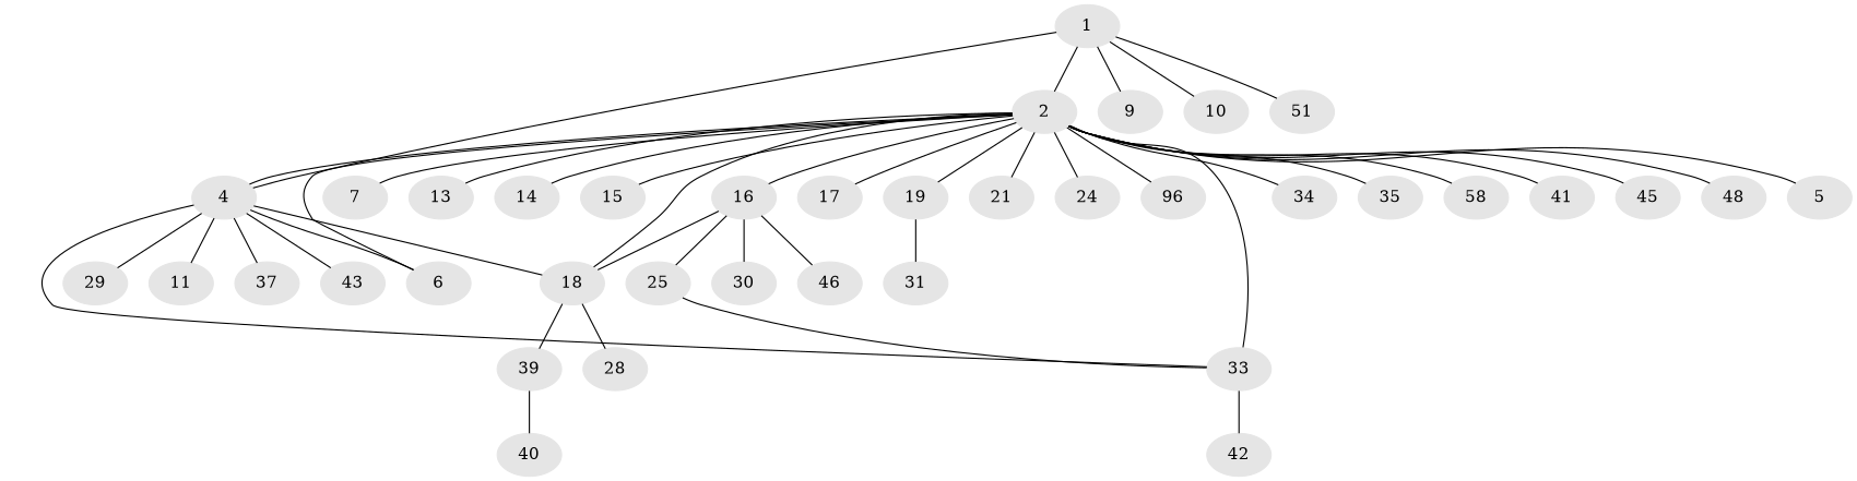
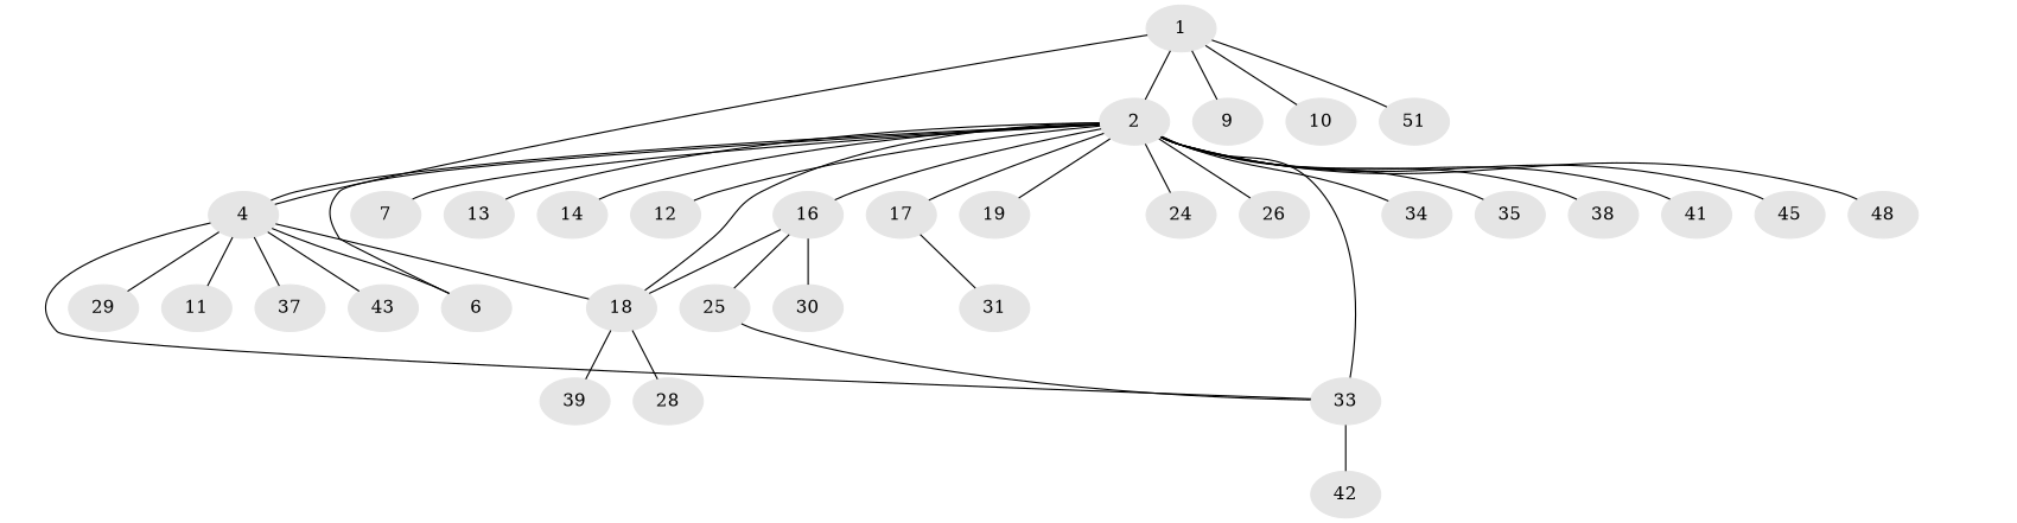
  graph {
    node [color=gray90 style=filled]
    1 [super="+3"]
    2 [super="+12"]
    4 [super="+20"]
    9
    10
    51
-   5
    6 [super="+8"]
    7
    13
    14 [super="+23"]
-   15
+   15 [label=12]
    16 [super="+50"]
    17 [super="+27"]
    18 [super="+22"]
    19
-   21 [super="+32"]
    24
-   26 [label=96]
+   26
    33 [super="+36"]
    34
    35 [super="+52"]
-   38 [label=58]
+   38
    41
    45
    48
    29 [super="+44"]
    11
    37
    43 [super="+49"]
    25
    30
-   46
    31
    28
    39 [super="+47"]
    42
-   40
    1 -- 2 [weight=2]
    1 -- 4
    1 -- 9
    1 -- 10
    1 -- 51
    2 -- 4
-   2 -- 5
    2 -- 6
    2 -- 7
    2 -- 13
    2 -- 14 [weight=2]
    2 -- 15
    2 -- 16
    2 -- 17
    2 -- 18
    2 -- 19
-   2 -- 21
    2 -- 24
    2 -- 26
    2 -- 33 [weight=3]
    2 -- 34
    2 -- 35 [weight=2]
    2 -- 38
    2 -- 41
    2 -- 45
    2 -- 48
    4 -- 6
    4 -- 18
    4 -- 33
    4 -- 29
    4 -- 11
    4 -- 37
    4 -- 43
    16 -- 18
    16 -- 25
    16 -- 30
-   16 -- 46
-   19 -- 31
+   17 -- 31
    18 -- 28
    18 -- 39
    33 -- 42
    25 -- 33
-   39 -- 40
  }
